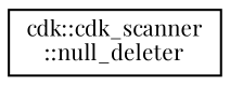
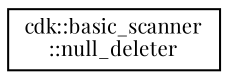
  digraph {
    rankdir=LR
    fontname="Playfair Display"
-   n1 [color=black fillcolor=white fontname="Playfair Display" fontsize=10 height=0.2 label="cdk::cdk_scanner\l::null_deleter" shape=record style=filled width=0.4]
+   n1 [color=black fillcolor=white fontname="Playfair Display" fontsize=10 height=0.2 label="cdk::basic_scanner\l::null_deleter" shape=record style=filled width=0.4]
  }
